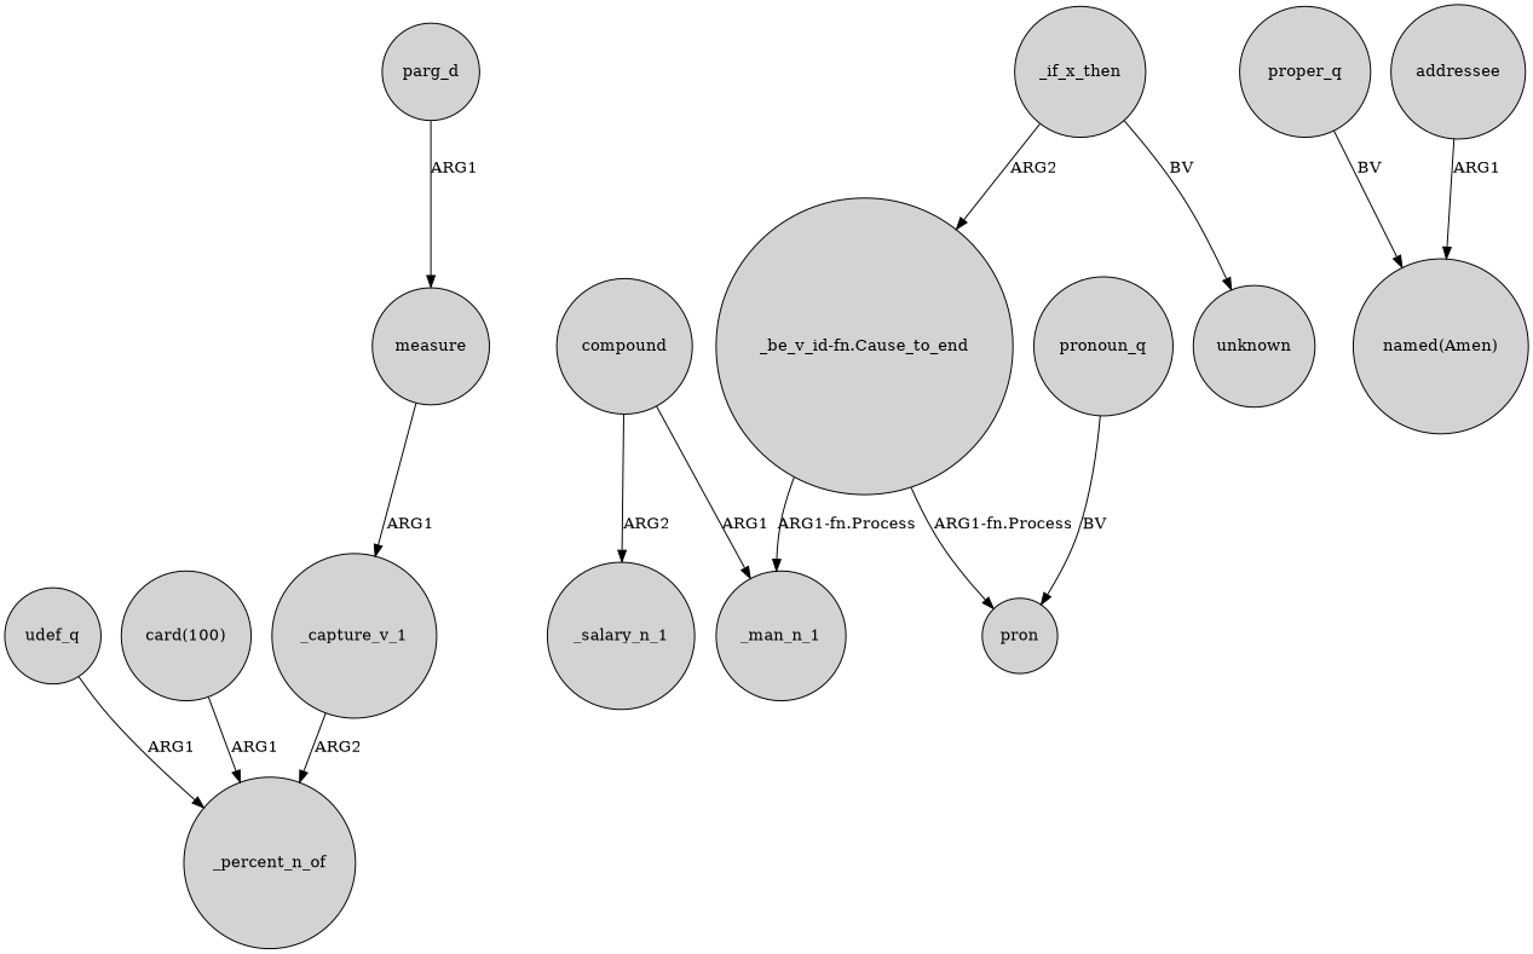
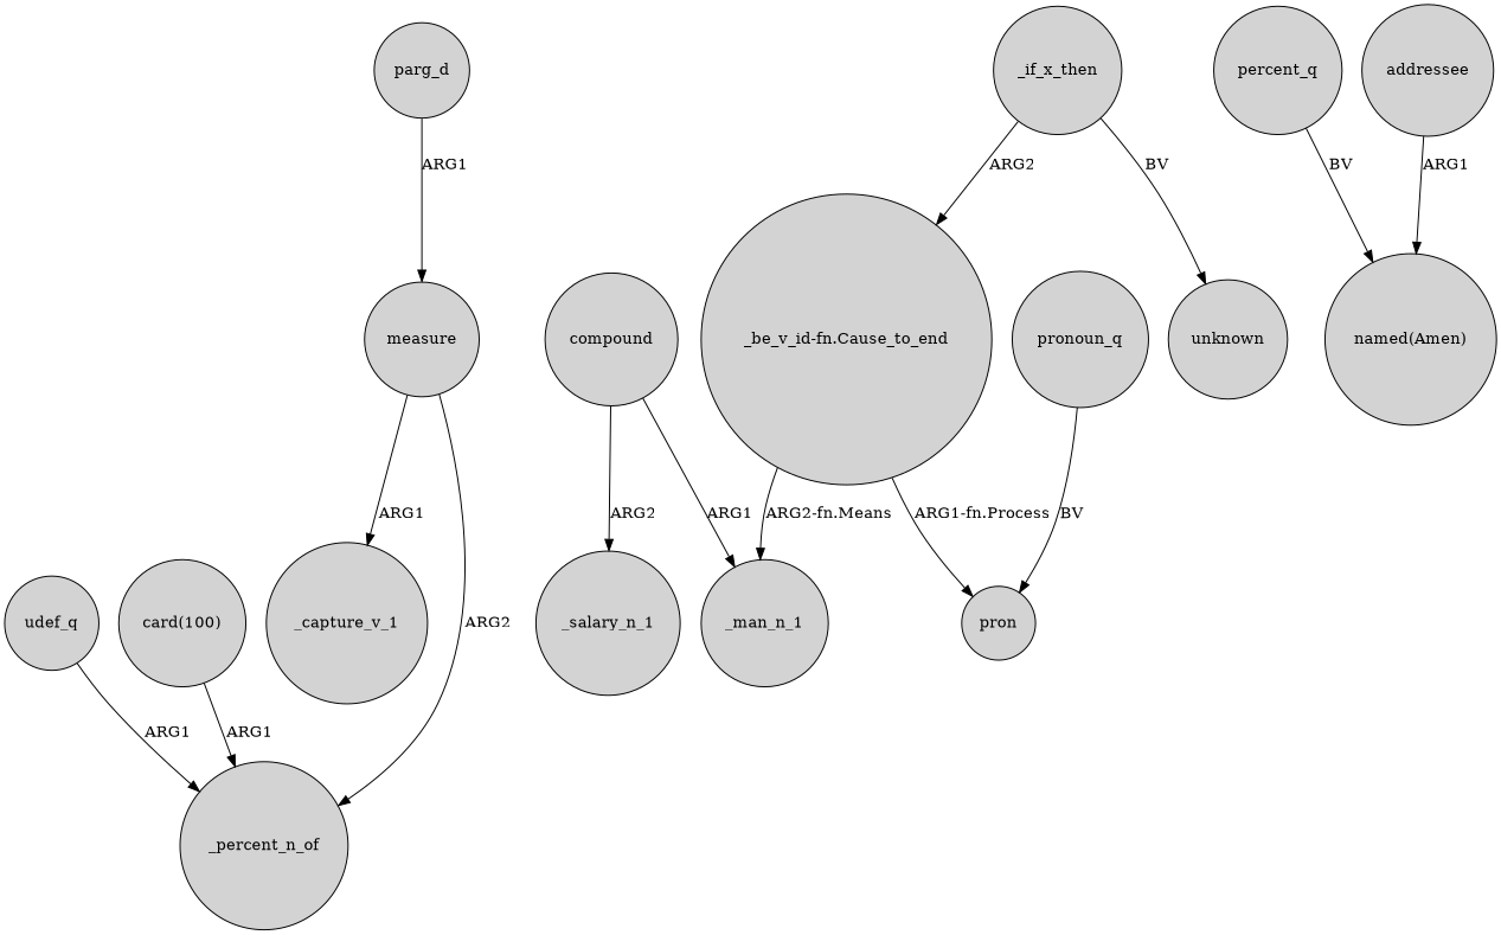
  digraph {
    node [shape=circle style=filled]
    measure
    _capture_v_1
    _percent_n_of
    "_be_v_id-fn.Cause_to_end"
    _man_n_1
    pron
    _if_x_then
    unknown
    udef_q
    compound
    _salary_n_1
-   proper_q
+   proper_q [label=percent_q]
    "named(Amen)"
    pronoun_q
    "card(100)"
    addressee
    parg_d
    measure -> _capture_v_1 [label=ARG1]
-   _capture_v_1 -> _percent_n_of [label=ARG2]
-   "_be_v_id-fn.Cause_to_end" -> _man_n_1 [label="ARG1-fn.Process"]
+   measure -> _percent_n_of [label=ARG2]
+   "_be_v_id-fn.Cause_to_end" -> _man_n_1 [label="ARG2-fn.Means"]
    "_be_v_id-fn.Cause_to_end" -> pron [label="ARG1-fn.Process"]
    _if_x_then -> "_be_v_id-fn.Cause_to_end" [label=ARG2]
    _if_x_then -> unknown [label=BV]
    udef_q -> _percent_n_of [label=ARG1]
    compound -> _man_n_1 [label=ARG1]
    compound -> _salary_n_1 [label=ARG2]
    proper_q -> "named(Amen)" [label=BV]
    pronoun_q -> pron [label=BV]
    "card(100)" -> _percent_n_of [label=ARG1]
    addressee -> "named(Amen)" [label=ARG1]
    parg_d -> measure [label=ARG1]
  }
